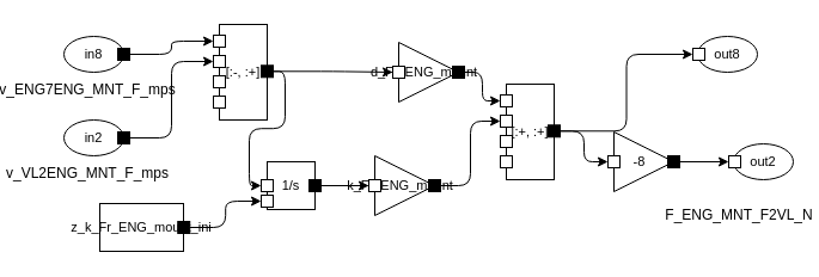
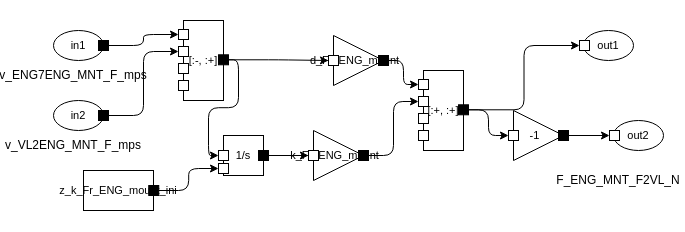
  <mxCell id="0" />
  <mxCell id="1" parent="0" />
  <mxCell id="2" value="&lt;font style=&quot;font-size: 11px;&quot;&gt;1/s&lt;/font&gt;" style="whiteSpace=wrap;html=1;aspect=fixed;fontSize=11;points=[[0,0.5,0,0,0],[1,0.5,0,0,0]];metaEdit=1;snapToPoint=0;resizable=0;rotatable=0;allowArrows=0;container=1;collapsible=0;movable=1;connectable=0;" parent="1" vertex="1"><mxGeometry x="200" y="135" width="40" height="40.0" as="geometry" /></mxCell>
  <mxCell id="3" value="&lt;p style=&quot;line-height: 100%;&quot;&gt;&lt;br&gt;&lt;/p&gt;" style="whiteSpace=wrap;html=1;aspect=fixed;snapToPoint=1;resizable=0;metaEdit=1;points=[[1,0.5,0,0,0]];editable=1;movable=0;rotatable=1;deletable=1;locked=0;connectable=1;noLabel=0;overflow=visible;fillColor=#000000;" parent="2" vertex="1"><mxGeometry x="35" y="15" width="10" height="10" as="geometry" /></mxCell>
  <mxCell id="4" value="&lt;p style=&quot;line-height: 100%;&quot;&gt;&lt;br&gt;&lt;/p&gt;" style="whiteSpace=wrap;html=1;aspect=fixed;snapToPoint=1;resizable=0;metaEdit=1;points=[[0,0.5,0,0,0]];editable=1;movable=0;rotatable=1;deletable=1;locked=0;connectable=1;noLabel=0;overflow=visible;direction=east;" parent="2" vertex="1"><mxGeometry x="-5" y="15" width="10" height="10" as="geometry" /></mxCell>
  <mxCell id="5" value="&lt;p style=&quot;line-height: 100%;&quot;&gt;&lt;br&gt;&lt;/p&gt;" style="whiteSpace=wrap;html=1;aspect=fixed;snapToPoint=1;resizable=0;metaEdit=1;points=[[0,0.5,0,0,0]];editable=1;movable=1;rotatable=1;deletable=1;locked=0;connectable=1;noLabel=0;overflow=visible;direction=east;" parent="2" vertex="1"><mxGeometry x="-5.0" y="28.0" width="10" height="10" as="geometry" /></mxCell>
  <mxCell id="6" style="edgeStyle=orthogonalEdgeStyle;html=1;exitX=1;exitY=0.5;exitDx=0;exitDy=0;exitPerimeter=0;entryX=0;entryY=0.5;entryDx=0;entryDy=0;entryPerimeter=0;" parent="1" source="15" target="25" edge="1"><mxGeometry relative="1" as="geometry"><mxPoint x="74" y="45" as="sourcePoint" /><mxPoint x="165" y="54" as="targetPoint" /></mxGeometry></mxCell>
  <mxCell id="7" style="edgeStyle=orthogonalEdgeStyle;html=1;exitX=1;exitY=0.5;exitDx=0;exitDy=0;exitPerimeter=0;entryX=0;entryY=0.5;entryDx=0;entryDy=0;entryPerimeter=0;" parent="1" source="13" target="26" edge="1"><mxGeometry relative="1" as="geometry"><mxPoint x="75" y="115" as="sourcePoint" /><mxPoint x="165" y="71" as="targetPoint" /></mxGeometry></mxCell>
  <mxCell id="8" style="edgeStyle=orthogonalEdgeStyle;html=1;exitX=1;exitY=0.5;exitDx=0;exitDy=0;exitPerimeter=0;entryX=0;entryY=0.5;entryDx=0;entryDy=0;entryPerimeter=0;" parent="1" source="3" target="42" edge="1"><mxGeometry relative="1" as="geometry"><mxPoint x="315" y="155" as="targetPoint" /></mxGeometry></mxCell>
  <mxCell id="9" value="v_ENG7ENG_MNT_F_mps" style="text;strokeColor=none;align=center;fillColor=none;html=1;verticalAlign=middle;whiteSpace=wrap;rounded=0;connectable=0;allowArrows=0;resizable=0;" parent="1" vertex="1"><mxGeometry x="20" y="60" width="60" height="30" as="geometry" /></mxCell>
  <mxCell id="10" value="v_VL2ENG_MNT_F_mps" style="text;strokeColor=none;align=center;fillColor=none;html=1;verticalAlign=middle;whiteSpace=wrap;rounded=0;connectable=0;allowArrows=0;resizable=0;" parent="1" vertex="1"><mxGeometry x="20" y="130" width="60" height="30" as="geometry" /></mxCell>
  <mxCell id="11" value="F_ENG_MNT_F2VL_N" style="text;strokeColor=none;align=center;fillColor=none;html=1;verticalAlign=middle;whiteSpace=wrap;rounded=0;connectable=0;allowArrows=0;resizable=0;" parent="1" vertex="1"><mxGeometry x="565" y="165" width="60" height="30" as="geometry" /></mxCell>
  <mxCell id="12" value="&lt;font style=&quot;font-size: 11px;&quot;&gt;in2&lt;/font&gt;" style="ellipse;whiteSpace=wrap;html=1;fontSize=18;points=[[1,0.5,0,0,0]];metaEdit=1;snapToPoint=0;resizable=0;rotatable=0;allowArrows=0;container=1;collapsible=0;spacingTop=-5;movable=1;connectable=0;" parent="1" vertex="1"><mxGeometry x="30" y="100" width="50" height="30" as="geometry" /></mxCell>
  <mxCell id="13" value="&lt;p style=&quot;line-height: 100%;&quot;&gt;&lt;br&gt;&lt;/p&gt;" style="whiteSpace=wrap;html=1;aspect=fixed;snapToPoint=1;resizable=0;metaEdit=1;points=[[1,0.5,0,0,0]];editable=1;movable=0;rotatable=1;deletable=1;locked=0;connectable=1;noLabel=0;overflow=visible;fillColor=#000000;" parent="12" vertex="1"><mxGeometry x="45" y="10" width="10" height="10" as="geometry" /></mxCell>
- <mxCell id="14" value="&lt;font style=&quot;font-size: 11px;&quot;&gt;in8&lt;/font&gt;" style="ellipse;whiteSpace=wrap;html=1;fontSize=18;points=[[1,0.5,0,0,0]];metaEdit=1;snapToPoint=0;resizable=0;rotatable=0;allowArrows=0;container=1;collapsible=0;spacingTop=-5;movable=1;connectable=0;" parent="1" vertex="1"><mxGeometry x="30" y="30" width="50" height="30" as="geometry" /></mxCell>
+ <mxCell id="14" value="&lt;font style=&quot;font-size: 11px;&quot;&gt;in1&lt;/font&gt;" style="ellipse;whiteSpace=wrap;html=1;fontSize=18;points=[[1,0.5,0,0,0]];metaEdit=1;snapToPoint=0;resizable=0;rotatable=0;allowArrows=0;container=1;collapsible=0;spacingTop=-5;movable=1;connectable=0;" parent="1" vertex="1"><mxGeometry x="30" y="30" width="50" height="30" as="geometry" /></mxCell>
  <mxCell id="15" value="&lt;p style=&quot;line-height: 100%;&quot;&gt;&lt;br&gt;&lt;/p&gt;" style="whiteSpace=wrap;html=1;aspect=fixed;snapToPoint=1;resizable=0;metaEdit=1;points=[[1,0.5,0,0,0]];editable=1;movable=0;rotatable=1;deletable=1;locked=0;connectable=1;noLabel=0;overflow=visible;fillColor=#000000;" parent="14" vertex="1"><mxGeometry x="45" y="10" width="10" height="10" as="geometry" /></mxCell>
  <mxCell id="16" value="&lt;font style=&quot;font-size: 11px;&quot;&gt;out2&lt;/font&gt;" style="ellipse;whiteSpace=wrap;html=1;fontSize=18;points=[[0.02,0.5,0,0,0]];metaEdit=1;snapToPoint=0;resizable=0;rotatable=0;allowArrows=0;container=1;collapsible=0;spacingTop=-4;movable=1;connectable=0;" parent="1" vertex="1"><mxGeometry x="590" y="120" width="50" height="30" as="geometry" /></mxCell>
  <mxCell id="17" value="&lt;p style=&quot;line-height: 100%;&quot;&gt;&lt;br&gt;&lt;/p&gt;" style="whiteSpace=wrap;html=1;aspect=fixed;snapToPoint=1;resizable=0;metaEdit=1;points=[[0,0.5,0,0,0]];editable=1;movable=0;rotatable=1;deletable=1;locked=0;connectable=1;noLabel=0;overflow=visible;direction=east;" parent="16" vertex="1"><mxGeometry x="-4" y="10" width="10" height="10" as="geometry" /></mxCell>
- <mxCell id="18" value="&lt;font style=&quot;font-size: 11px;&quot;&gt;out8&lt;/font&gt;" style="ellipse;whiteSpace=wrap;html=1;fontSize=18;points=[[0.02,0.5,0,0,0]];metaEdit=1;snapToPoint=0;resizable=0;rotatable=0;allowArrows=0;container=1;collapsible=0;spacingTop=-4;movable=1;connectable=0;" parent="1" vertex="1"><mxGeometry x="560" y="30" width="50" height="30" as="geometry" /></mxCell>
+ <mxCell id="18" value="&lt;font style=&quot;font-size: 11px;&quot;&gt;out1&lt;/font&gt;" style="ellipse;whiteSpace=wrap;html=1;fontSize=18;points=[[0.02,0.5,0,0,0]];metaEdit=1;snapToPoint=0;resizable=0;rotatable=0;allowArrows=0;container=1;collapsible=0;spacingTop=-4;movable=1;connectable=0;" parent="1" vertex="1"><mxGeometry x="560" y="30" width="50" height="30" as="geometry" /></mxCell>
  <mxCell id="19" value="&lt;p style=&quot;line-height: 100%;&quot;&gt;&lt;br&gt;&lt;/p&gt;" style="whiteSpace=wrap;html=1;aspect=fixed;snapToPoint=1;resizable=0;metaEdit=1;points=[[0,0.5,0,0,0]];editable=1;movable=0;rotatable=1;deletable=1;locked=0;connectable=1;noLabel=0;overflow=visible;direction=east;" parent="18" vertex="1"><mxGeometry x="-4" y="10" width="10" height="10" as="geometry" /></mxCell>
  <mxCell id="20" value="z_k_Fr_ENG_mount_ini" style="whiteSpace=wrap;html=1;fontSize=11;points=[[1,0.5,0,0,0]];metaEdit=1;snapToPoint=0;resizable=0;rotatable=0;allowArrows=0;container=1;resizeWidth=0;connectable=0;collapsible=0;movable=1;" parent="1" vertex="1"><mxGeometry x="60" y="170" width="70" height="40" as="geometry" /></mxCell>
  <mxCell id="21" value="&lt;p style=&quot;line-height: 100%;&quot;&gt;&lt;br&gt;&lt;/p&gt;" style="whiteSpace=wrap;html=1;aspect=fixed;snapToPoint=1;resizable=0;metaEdit=1;points=[[1,0.5,0,0,0]];editable=1;movable=0;rotatable=1;deletable=1;locked=0;connectable=1;noLabel=0;overflow=visible;fillColor=#000000;" parent="20" vertex="1"><mxGeometry x="65.25" y="15" width="10" height="10" as="geometry" /></mxCell>
  <mxCell id="22" style="edgeStyle=orthogonalEdgeStyle;html=1;exitX=1;exitY=0.5;exitDx=0;exitDy=0;exitPerimeter=0;entryX=0;entryY=0.5;entryDx=0;entryDy=0;entryPerimeter=0;" parent="1" source="21" target="5" edge="1"><mxGeometry relative="1" as="geometry" /></mxCell>
  <mxCell id="23" value="[:-, :+]" style="rounded=0;whiteSpace=wrap;html=1;fontSize=11;points=[[0,0.24,0,0,0],[0,0.76,0,0,0],[1,0.5,0,0,0]];metaEdit=1;snapToPoint=0;allowArrows=0;resizable=0;container=1;collapsible=0;movable=1;connectable=0;" parent="1" vertex="1"><mxGeometry x="160" y="20" width="40" height="80" as="geometry" /></mxCell>
  <mxCell id="24" value="&lt;p style=&quot;line-height: 100%;&quot;&gt;&lt;br&gt;&lt;/p&gt;" style="whiteSpace=wrap;html=1;aspect=fixed;snapToPoint=1;resizable=0;metaEdit=1;points=[[1,0.5,0,0,0]];editable=1;movable=0;rotatable=1;deletable=1;locked=0;connectable=1;noLabel=0;overflow=visible;fillColor=#000000;" parent="23" vertex="1"><mxGeometry x="35" y="34.286" width="10" height="10" as="geometry" /></mxCell>
  <mxCell id="25" value="&lt;p style=&quot;line-height: 100%;&quot;&gt;&lt;br&gt;&lt;/p&gt;" style="whiteSpace=wrap;html=1;aspect=fixed;snapToPoint=1;resizable=0;metaEdit=1;points=[[0,0.5,0,0,0]];editable=1;movable=0;rotatable=1;deletable=1;locked=0;connectable=1;noLabel=0;overflow=visible;direction=east;" parent="23" vertex="1"><mxGeometry x="-5" y="9" width="10" height="10" as="geometry" /></mxCell>
  <mxCell id="26" value="&lt;p style=&quot;line-height: 100%;&quot;&gt;&lt;br&gt;&lt;/p&gt;" style="whiteSpace=wrap;html=1;aspect=fixed;snapToPoint=1;resizable=0;metaEdit=1;points=[[0,0.5,0,0,0]];editable=1;movable=0;rotatable=1;deletable=1;locked=0;connectable=1;noLabel=0;overflow=visible;direction=east;" parent="23" vertex="1"><mxGeometry x="-5" y="26" width="10" height="10" as="geometry" /></mxCell>
  <mxCell id="27" value="&lt;p style=&quot;line-height: 100%;&quot;&gt;&lt;br&gt;&lt;/p&gt;" style="whiteSpace=wrap;html=1;aspect=fixed;snapToPoint=1;resizable=0;metaEdit=1;points=[[0,0.5,0,0,0]];editable=1;movable=0;rotatable=1;deletable=1;locked=0;connectable=1;noLabel=0;overflow=visible;direction=east;" parent="23" vertex="1"><mxGeometry x="-5" y="43" width="10" height="10" as="geometry" /></mxCell>
  <mxCell id="28" value="&lt;p style=&quot;line-height: 100%;&quot;&gt;&lt;br&gt;&lt;/p&gt;" style="whiteSpace=wrap;html=1;aspect=fixed;snapToPoint=1;resizable=0;metaEdit=1;points=[[0,0.5,0,0,0]];editable=1;movable=0;rotatable=1;deletable=1;locked=0;connectable=1;noLabel=0;overflow=visible;direction=east;" parent="23" vertex="1"><mxGeometry x="-5" y="60" width="10" height="10" as="geometry" /></mxCell>
  <mxCell id="29" style="edgeStyle=orthogonalEdgeStyle;html=1;exitX=1;exitY=0.5;exitDx=0;exitDy=0;exitPerimeter=0;entryX=0;entryY=0.5;entryDx=0;entryDy=0;entryPerimeter=0;" parent="1" source="24" target="4" edge="1"><mxGeometry relative="1" as="geometry" /></mxCell>
  <mxCell id="30" style="edgeStyle=orthogonalEdgeStyle;html=1;exitX=1;exitY=0.5;exitDx=0;exitDy=0;exitPerimeter=0;entryX=0;entryY=0.5;entryDx=0;entryDy=0;entryPerimeter=0;" parent="1" source="24" target="32" edge="1"><mxGeometry relative="1" as="geometry"><mxPoint x="315" y="65" as="targetPoint" /></mxGeometry></mxCell>
  <mxCell id="31" value="d_Fr_ENG_mount" style="triangle;html=1;points=[[0,0.5,0,0,0],[1,0.5,0,0,0]];whiteSpace=wrap;fontSize=11;align=center;spacingLeft=-7;metaEdit=1;snapToPoint=0;allowArrows=0;resizable=0;rotatable=0;container=1;collapsible=0;movable=1;connectable=0;" parent="1" vertex="1"><mxGeometry x="310" y="35" width="50" height="50" as="geometry" /></mxCell>
  <mxCell id="32" value="&lt;p style=&quot;line-height: 100%;&quot;&gt;&lt;br&gt;&lt;/p&gt;" style="whiteSpace=wrap;html=1;aspect=fixed;snapToPoint=1;resizable=0;metaEdit=1;points=[[0,0.5,0,0,0]];editable=1;movable=0;rotatable=1;deletable=1;locked=0;connectable=1;noLabel=0;overflow=visible;direction=east;" parent="31" vertex="1"><mxGeometry x="-5" y="20" width="10" height="10" as="geometry" /></mxCell>
  <mxCell id="33" value="&lt;p style=&quot;line-height: 100%;&quot;&gt;&lt;br&gt;&lt;/p&gt;" style="whiteSpace=wrap;html=1;aspect=fixed;snapToPoint=1;resizable=0;metaEdit=1;points=[[1,0.5,0,0,0]];editable=1;movable=0;rotatable=1;deletable=1;locked=0;connectable=1;noLabel=0;overflow=visible;fillColor=#000000;" parent="31" vertex="1"><mxGeometry x="45" y="20" width="10" height="10" as="geometry" /></mxCell>
  <mxCell id="34" style="edgeStyle=orthogonalEdgeStyle;html=1;exitX=1;exitY=0.5;exitDx=0;exitDy=0;exitPerimeter=0;entryX=0;entryY=0.5;entryDx=0;entryDy=0;entryPerimeter=0;" parent="1" source="33" target="37" edge="1"><mxGeometry relative="1" as="geometry"><mxPoint x="405" y="74" as="targetPoint" /></mxGeometry></mxCell>
  <mxCell id="35" value="[:+, :+]" style="rounded=0;whiteSpace=wrap;html=1;fontSize=11;points=[[0,0.24,0,0,0],[0,0.76,0,0,0],[1,0.5,0,0,0]];metaEdit=1;snapToPoint=0;allowArrows=0;resizable=0;container=1;collapsible=0;movable=1;connectable=0;" parent="1" vertex="1"><mxGeometry x="400" y="70" width="40" height="80" as="geometry" /></mxCell>
  <mxCell id="36" value="&lt;p style=&quot;line-height: 100%;&quot;&gt;&lt;br&gt;&lt;/p&gt;" style="whiteSpace=wrap;html=1;aspect=fixed;snapToPoint=1;resizable=0;metaEdit=1;points=[[1,0.5,0,0,0]];editable=1;movable=0;rotatable=1;deletable=1;locked=0;connectable=1;noLabel=0;overflow=visible;fillColor=#000000;" parent="35" vertex="1"><mxGeometry x="35" y="34.286" width="10" height="10" as="geometry" /></mxCell>
  <mxCell id="37" value="&lt;p style=&quot;line-height: 100%;&quot;&gt;&lt;br&gt;&lt;/p&gt;" style="whiteSpace=wrap;html=1;aspect=fixed;snapToPoint=1;resizable=0;metaEdit=1;points=[[0,0.5,0,0,0]];editable=1;movable=0;rotatable=1;deletable=1;locked=0;connectable=1;noLabel=0;overflow=visible;direction=east;" parent="35" vertex="1"><mxGeometry x="-5" y="9" width="10" height="10" as="geometry" /></mxCell>
  <mxCell id="38" value="&lt;p style=&quot;line-height: 100%;&quot;&gt;&lt;br&gt;&lt;/p&gt;" style="whiteSpace=wrap;html=1;aspect=fixed;snapToPoint=1;resizable=0;metaEdit=1;points=[[0,0.5,0,0,0]];editable=1;movable=0;rotatable=1;deletable=1;locked=0;connectable=1;noLabel=0;overflow=visible;direction=east;" parent="35" vertex="1"><mxGeometry x="-5" y="26" width="10" height="10" as="geometry" /></mxCell>
  <mxCell id="39" value="&lt;p style=&quot;line-height: 100%;&quot;&gt;&lt;br&gt;&lt;/p&gt;" style="whiteSpace=wrap;html=1;aspect=fixed;snapToPoint=1;resizable=0;metaEdit=1;points=[[0,0.5,0,0,0]];editable=1;movable=0;rotatable=1;deletable=1;locked=0;connectable=1;noLabel=0;overflow=visible;direction=east;" parent="35" vertex="1"><mxGeometry x="-5" y="43" width="10" height="10" as="geometry" /></mxCell>
  <mxCell id="40" value="&lt;p style=&quot;line-height: 100%;&quot;&gt;&lt;br&gt;&lt;/p&gt;" style="whiteSpace=wrap;html=1;aspect=fixed;snapToPoint=1;resizable=0;metaEdit=1;points=[[0,0.5,0,0,0]];editable=1;movable=0;rotatable=1;deletable=1;locked=0;connectable=1;noLabel=0;overflow=visible;direction=east;" parent="35" vertex="1"><mxGeometry x="-5" y="60" width="10" height="10" as="geometry" /></mxCell>
  <mxCell id="41" value="k_Fr_ENG_mount" style="triangle;html=1;points=[[0,0.5,0,0,0],[1,0.5,0,0,0]];whiteSpace=wrap;fontSize=11;align=center;spacingLeft=-7;metaEdit=1;snapToPoint=0;allowArrows=0;resizable=0;rotatable=0;container=1;collapsible=0;movable=1;connectable=0;" parent="1" vertex="1"><mxGeometry x="290" y="130" width="50" height="50" as="geometry" /></mxCell>
  <mxCell id="42" value="&lt;p style=&quot;line-height: 100%;&quot;&gt;&lt;br&gt;&lt;/p&gt;" style="whiteSpace=wrap;html=1;aspect=fixed;snapToPoint=1;resizable=0;metaEdit=1;points=[[0,0.5,0,0,0]];editable=1;movable=0;rotatable=1;deletable=1;locked=0;connectable=1;noLabel=0;overflow=visible;direction=east;" parent="41" vertex="1"><mxGeometry x="-5" y="20" width="10" height="10" as="geometry" /></mxCell>
  <mxCell id="43" value="&lt;p style=&quot;line-height: 100%;&quot;&gt;&lt;br&gt;&lt;/p&gt;" style="whiteSpace=wrap;html=1;aspect=fixed;snapToPoint=1;resizable=0;metaEdit=1;points=[[1,0.5,0,0,0]];editable=1;movable=0;rotatable=1;deletable=1;locked=0;connectable=1;noLabel=0;overflow=visible;fillColor=#000000;" parent="41" vertex="1"><mxGeometry x="45" y="20" width="10" height="10" as="geometry" /></mxCell>
  <mxCell id="44" style="edgeStyle=orthogonalEdgeStyle;html=1;exitX=1;exitY=0.5;exitDx=0;exitDy=0;exitPerimeter=0;entryX=0;entryY=0.5;entryDx=0;entryDy=0;entryPerimeter=0;" parent="1" source="43" target="38" edge="1"><mxGeometry relative="1" as="geometry" /></mxCell>
- <mxCell id="45" value="-8" style="triangle;html=1;points=[[0,0.5,0,0,0],[1,0.5,0,0,0]];whiteSpace=wrap;fontSize=11;align=center;spacingLeft=-7;metaEdit=1;snapToPoint=0;allowArrows=0;resizable=0;rotatable=0;container=1;collapsible=0;movable=1;connectable=0;" parent="1" vertex="1"><mxGeometry x="490" y="110" width="50" height="50" as="geometry" /></mxCell>
+ <mxCell id="45" value="-1" style="triangle;html=1;points=[[0,0.5,0,0,0],[1,0.5,0,0,0]];whiteSpace=wrap;fontSize=11;align=center;spacingLeft=-7;metaEdit=1;snapToPoint=0;allowArrows=0;resizable=0;rotatable=0;container=1;collapsible=0;movable=1;connectable=0;" parent="1" vertex="1"><mxGeometry x="490" y="110" width="50" height="50" as="geometry" /></mxCell>
  <mxCell id="46" value="&lt;p style=&quot;line-height: 100%;&quot;&gt;&lt;br&gt;&lt;/p&gt;" style="whiteSpace=wrap;html=1;aspect=fixed;snapToPoint=1;resizable=0;metaEdit=1;points=[[0,0.5,0,0,0]];editable=1;movable=0;rotatable=1;deletable=1;locked=0;connectable=1;noLabel=0;overflow=visible;direction=east;" parent="45" vertex="1"><mxGeometry x="-5" y="20" width="10" height="10" as="geometry" /></mxCell>
  <mxCell id="47" value="&lt;p style=&quot;line-height: 100%;&quot;&gt;&lt;br&gt;&lt;/p&gt;" style="whiteSpace=wrap;html=1;aspect=fixed;snapToPoint=1;resizable=0;metaEdit=1;points=[[1,0.5,0,0,0]];editable=1;movable=0;rotatable=1;deletable=1;locked=0;connectable=1;noLabel=0;overflow=visible;fillColor=#000000;" parent="45" vertex="1"><mxGeometry x="45" y="20" width="10" height="10" as="geometry" /></mxCell>
  <mxCell id="48" style="edgeStyle=orthogonalEdgeStyle;html=1;exitX=1;exitY=0.5;exitDx=0;exitDy=0;exitPerimeter=0;entryX=0;entryY=0.5;entryDx=0;entryDy=0;entryPerimeter=0;" parent="1" source="36" target="46" edge="1"><mxGeometry relative="1" as="geometry" /></mxCell>
  <mxCell id="49" style="edgeStyle=orthogonalEdgeStyle;html=1;exitX=1;exitY=0.5;exitDx=0;exitDy=0;exitPerimeter=0;entryX=0;entryY=0.5;entryDx=0;entryDy=0;entryPerimeter=0;" parent="1" source="47" target="17" edge="1"><mxGeometry relative="1" as="geometry" /></mxCell>
  <mxCell id="50" style="edgeStyle=orthogonalEdgeStyle;html=1;exitX=1;exitY=0.5;exitDx=0;exitDy=0;exitPerimeter=0;entryX=0;entryY=0.5;entryDx=0;entryDy=0;entryPerimeter=0;" parent="1" source="36" target="19" edge="1"><mxGeometry relative="1" as="geometry" /></mxCell>
